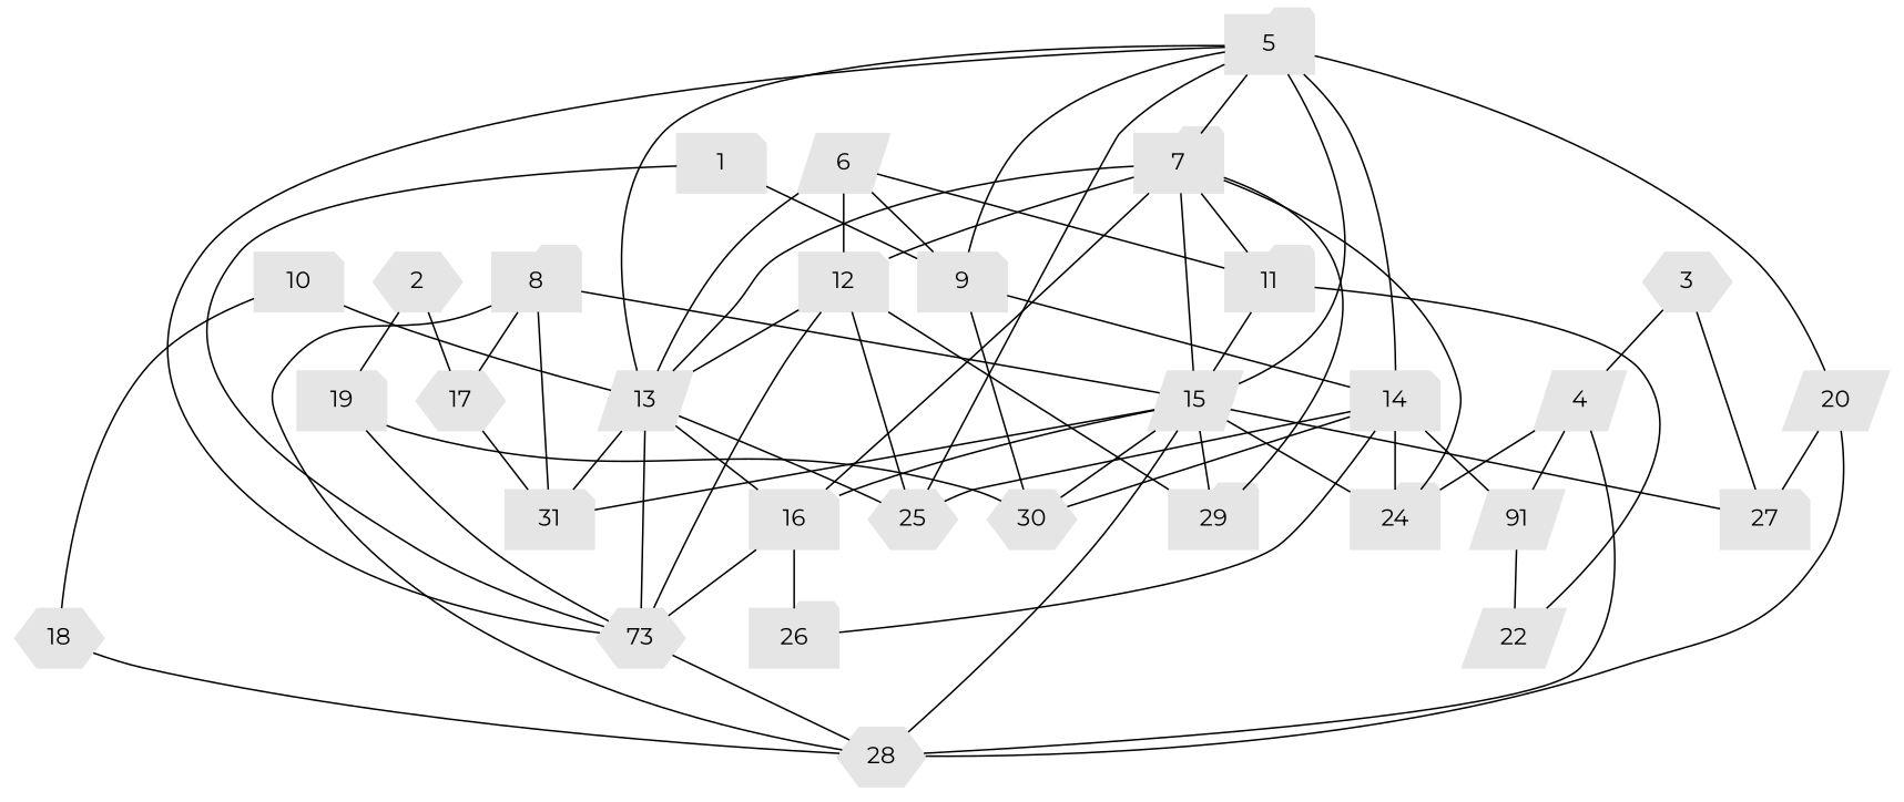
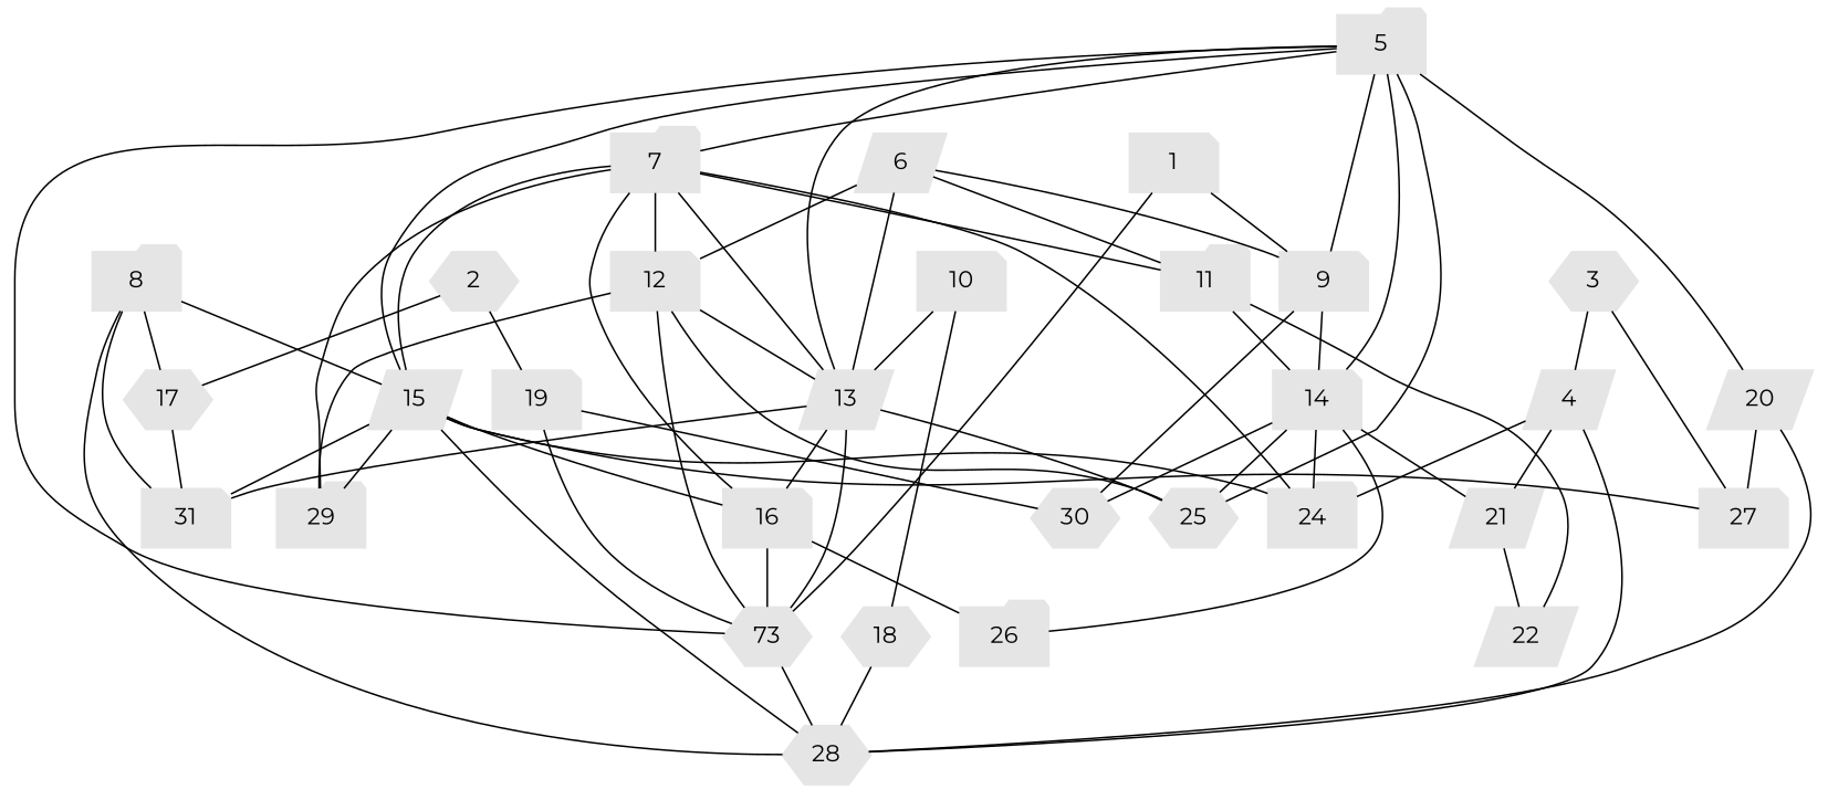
  graph {
    fontname=Montserrat
    node [color=gray90 fontname=Montserrat shape=note style=filled]
    edge [fontname=Montserrat weight=1.0]
    1
    9
    n3 [label=73 shape=hexagon]
    14
    30 [shape=hexagon]
    28 [shape=hexagon]
    25 [shape=hexagon]
    2 [shape=hexagon]
    17 [shape=hexagon]
    19
    31
    3 [shape=hexagon]
    4 [shape=parallelogram]
    27
-   21 [shape=parallelogram label=91]
+   21 [shape=parallelogram]
    24 [shape=folder]
    22 [shape=parallelogram]
    5 [shape=folder]
    7 [shape=folder]
    13 [shape=parallelogram]
    15 [shape=parallelogram]
    20 [shape=parallelogram]
    11 [shape=folder]
    12
    16
    29 [shape=folder]
    26 [shape=folder]
    6 [shape=parallelogram]
    8 [shape=folder]
    10
    18 [shape=hexagon]
    1 -- 9 [weight=2.0]
    1 -- n3 [weight=2.0]
    9 -- 14
    9 -- 30
    n3 -- 28
    14 -- 30 [weight=2.0]
    14 -- 25 [weight=2.0]
    14 -- 21
    14 -- 24
    14 -- 26
    2 -- 17
    2 -- 19
    17 -- 31
    19 -- n3
    19 -- 30
    3 -- 4
    3 -- 27
    4 -- 28
    4 -- 21
    4 -- 24
    21 -- 22
    5 -- 9
    5 -- n3
    5 -- 14 [weight=3.0]
    5 -- 25 [weight=2.0]
    5 -- 7
    5 -- 13
    5 -- 15 [weight=2.0]
    5 -- 20
    7 -- 24
    7 -- 13
    7 -- 15
    7 -- 11
    7 -- 12 [weight=2.0]
    7 -- 16
    7 -- 29
    13 -- n3 [weight=2.0]
    13 -- 25
    13 -- 31
    13 -- 16 [weight=3.0]
-   15 -- 30
    15 -- 28
    15 -- 31
    15 -- 27
    15 -- 24
    15 -- 16
    15 -- 29
    20 -- 28
    20 -- 27
    11 -- 22
-   11 -- 15
+   11 -- 14
    12 -- n3
    12 -- 25
    12 -- 13
    12 -- 29
    16 -- n3 [weight=2.0]
    16 -- 26 [weight=2.0]
    6 -- 9
    6 -- 13 [weight=2.0]
    6 -- 11
    6 -- 12
    8 -- 28
    8 -- 17
    8 -- 31
    8 -- 15
    10 -- 13
    10 -- 18
    18 -- 28
  }
